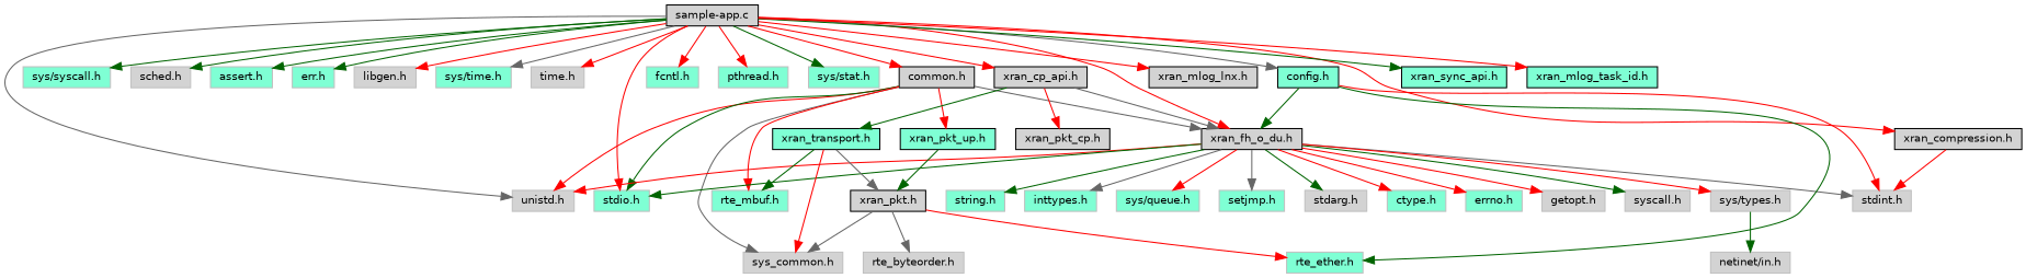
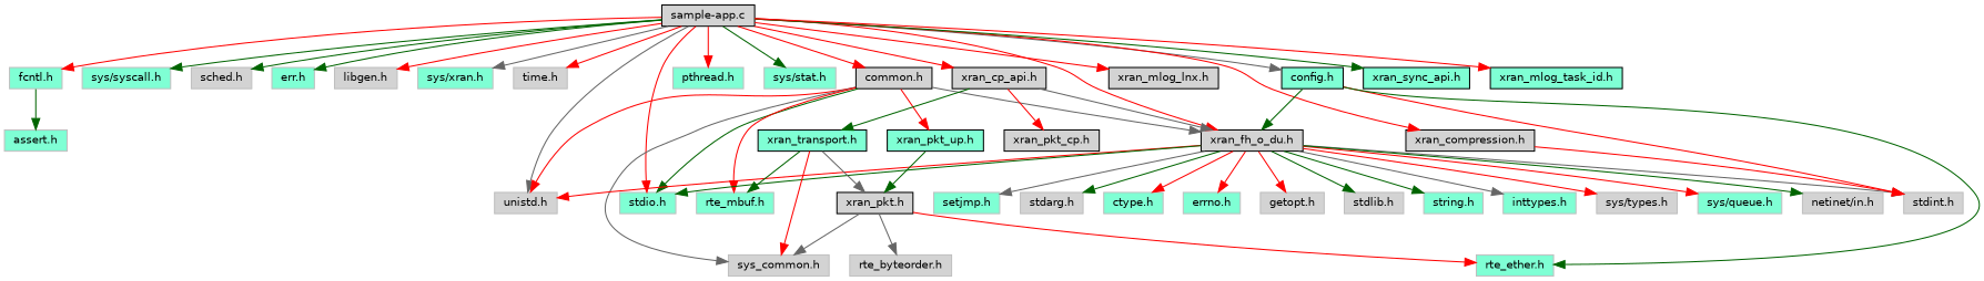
  digraph {
    node [color=grey75 fillcolor=aquamarine fontname=Helvetica fontsize=10 shape=record style=filled]
    edge [color=red fontname=Helvetica fontsize=10 labelfontname=Helvetica labelfontsize=10 style=solid]
    n1 [color=black fillcolor=lightgrey fontcolor=black height=0.2 label="sample-app.c" width=0.4]
    n2 [fillcolor=lightgrey height=0.2 label="unistd.h" width=0.4]
    n3 [height=0.2 label="sys/syscall.h" width=0.4]
    n4 [fillcolor=lightgrey height=0.2 label="sched.h" width=0.4]
    n5 [height=0.2 label="assert.h" width=0.4]
    n6 [height=0.2 label="err.h" width=0.4]
    n7 [fillcolor=lightgrey height=0.2 label="libgen.h" width=0.4]
-   n8 [height=0.2 label="sys/time.h" width=0.4]
+   n8 [height=0.2 label="sys/xran.h" width=0.4]
    n9 [fillcolor=lightgrey height=0.2 label="time.h" width=0.4]
    n10 [height=0.2 label="stdio.h" width=0.4]
    n11 [height=0.2 label="fcntl.h" width=0.4]
    n12 [height=0.2 label="pthread.h" width=0.4]
    n13 [height=0.2 label="sys/stat.h" width=0.4]
    n14 [color=black fillcolor=lightgrey height=0.2 label="common.h" width=0.4]
    n15 [color=black fillcolor=lightgrey height=0.2 label="xran_fh_o_du.h" width=0.4]
    n16 [color=black height=0.2 label="config.h" width=0.4]
    n17 [color=black fillcolor=lightgrey height=0.2 label="xran_mlog_lnx.h" width=0.4]
    n18 [color=black fillcolor=lightgrey height=0.2 label="xran_compression.h" width=0.4]
    n19 [color=black fillcolor=lightgrey height=0.2 label="xran_cp_api.h" width=0.4]
    n20 [color=black height=0.2 label="xran_sync_api.h" width=0.4]
    n21 [color=black height=0.2 label="xran_mlog_task_id.h" width=0.4]
    n22 [color=black height=0.2 label="xran_pkt_up.h" width=0.4]
    n23 [fillcolor=lightgrey height=0.2 label="sys_common.h" width=0.4]
    n24 [height=0.2 label="rte_mbuf.h" width=0.4]
-   n25 [fillcolor=lightgrey height=0.2 label="syscall.h" width=0.4]
+   n25 [fillcolor=lightgrey height=0.2 label="stdlib.h" width=0.4]
    n26 [height=0.2 label="string.h" width=0.4]
    n27 [fillcolor=lightgrey height=0.2 label="stdint.h" width=0.4]
    n28 [height=0.2 label="inttypes.h" width=0.4]
    n29 [fillcolor=lightgrey height=0.2 label="sys/types.h" width=0.4]
    n30 [height=0.2 label="sys/queue.h" width=0.4]
    n31 [fillcolor=lightgrey height=0.2 label="netinet/in.h" width=0.4]
    n32 [height=0.2 label="setjmp.h" width=0.4]
    n33 [fillcolor=lightgrey height=0.2 label="stdarg.h" width=0.4]
    n34 [height=0.2 label="ctype.h" width=0.4]
    n35 [height=0.2 label="errno.h" width=0.4]
    n36 [fillcolor=lightgrey height=0.2 label="getopt.h" width=0.4]
    n37 [height=0.2 label="rte_ether.h" width=0.4]
    n38 [color=black fillcolor=lightgrey height=0.2 label="xran_pkt_cp.h" width=0.4]
    n39 [color=black height=0.2 label="xran_transport.h" width=0.4]
    n40 [color=black fillcolor=lightgrey height=0.2 label="xran_pkt.h" width=0.4]
    n41 [fillcolor=lightgrey height=0.2 label="rte_byteorder.h" width=0.4]
    n1 -> n2 [color=gray40]
    n1 -> n3 [color=darkgreen]
    n1 -> n4 [color=darkgreen]
-   n1 -> n5 [color=darkgreen]
+   n11 -> n5 [color=darkgreen]
    n1 -> n6 [color=darkgreen]
    n1 -> n7
    n1 -> n8 [color=gray40]
    n1 -> n9
    n1 -> n10
    n1 -> n11
    n1 -> n12
    n1 -> n13 [color=darkgreen]
    n1 -> n14
    n1 -> n15
    n1 -> n16 [color=gray40]
    n1 -> n17
    n1 -> n18
    n1 -> n19
    n1 -> n20 [color=darkgreen]
    n1 -> n21
    n14 -> n2
    n14 -> n10 [color=darkgreen]
    n14 -> n15 [color=gray40]
    n14 -> n22
    n14 -> n23 [color=gray40]
    n14 -> n24
    n15 -> n2
    n15 -> n10 [color=darkgreen]
    n15 -> n25 [color=darkgreen]
    n15 -> n26 [color=darkgreen]
    n15 -> n27 [color=gray40]
    n15 -> n28 [color=gray40]
    n15 -> n29
    n15 -> n30
-   n29 -> n31 [color=darkgreen]
+   n15 -> n31 [color=darkgreen]
    n15 -> n32 [color=gray40]
    n15 -> n33 [color=darkgreen]
    n15 -> n34
    n15 -> n35
    n15 -> n36
    n16 -> n15 [color=darkgreen]
    n16 -> n27
    n16 -> n37 [color=darkgreen]
    n18 -> n27
    n19 -> n15 [color=gray40]
    n19 -> n38
    n19 -> n39 [color=darkgreen]
    n22 -> n40 [color=darkgreen]
    n39 -> n23
    n39 -> n24 [color=darkgreen]
    n39 -> n40 [color=gray40]
    n40 -> n23 [color=gray40]
    n40 -> n37
    n40 -> n41 [color=gray40]
  }
